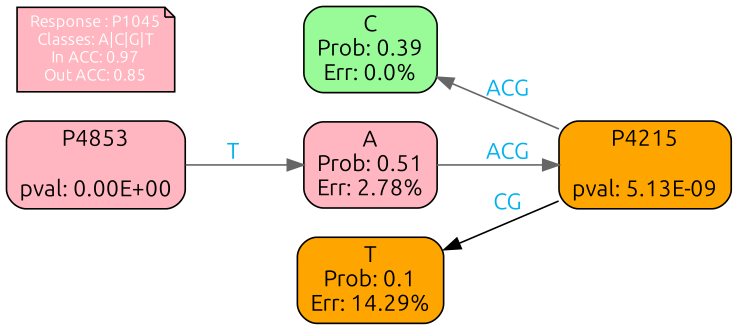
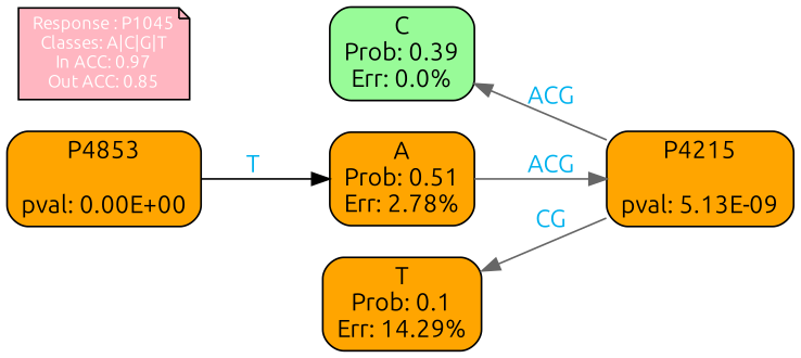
  digraph {
    fontname=Ubuntu
    rankdir=LR
    ranksep=equally
    splines=polylines
    node [color=black fillcolor=orange fontname=Ubuntu shape=box style="filled, rounded"]
    edge [color=gray40 fontcolor=deepskyblue2 fontname=Ubuntu]
    n1 [fillcolor=palegreen label="C\nProb: 0.39\nErr: 0.0%"]
    n2 [label="T\nProb: 0.1\nErr: 14.29%"]
-   n3 [fillcolor=lightpink label="A\nProb: 0.51\nErr: 2.78%"]
+   n3 [label="A\nProb: 0.51\nErr: 2.78%"]
    n4 [align=left fillcolor=lightpink fontcolor=white fontsize=10 label="Response : P1045\nClasses: A|C|G|T\nIn ACC: 0.97\nOut ACC: 0.85\n" shape=note style=filled]
-   n5 [fillcolor=lightpink label="P4853\n\npval: 0.00E+00"]
+   n5 [label="P4853\n\npval: 0.00E+00"]
    n6 [label="P4215\n\npval: 5.13E-09"]
    subgraph sub_1 {
      rank=same
      n1
      n2
      n3
    }
    subgraph sub_2 {
      rank=same
      n4
      n5
    }
    n3 -> n6 [label=ACG]
-   n5 -> n3 [label=T]
+   n5 -> n3 [color=black label=T]
    n6 -> n1 [label=ACG]
-   n6 -> n2 [color=black label=CG]
+   n6 -> n2 [label=CG]
  }
